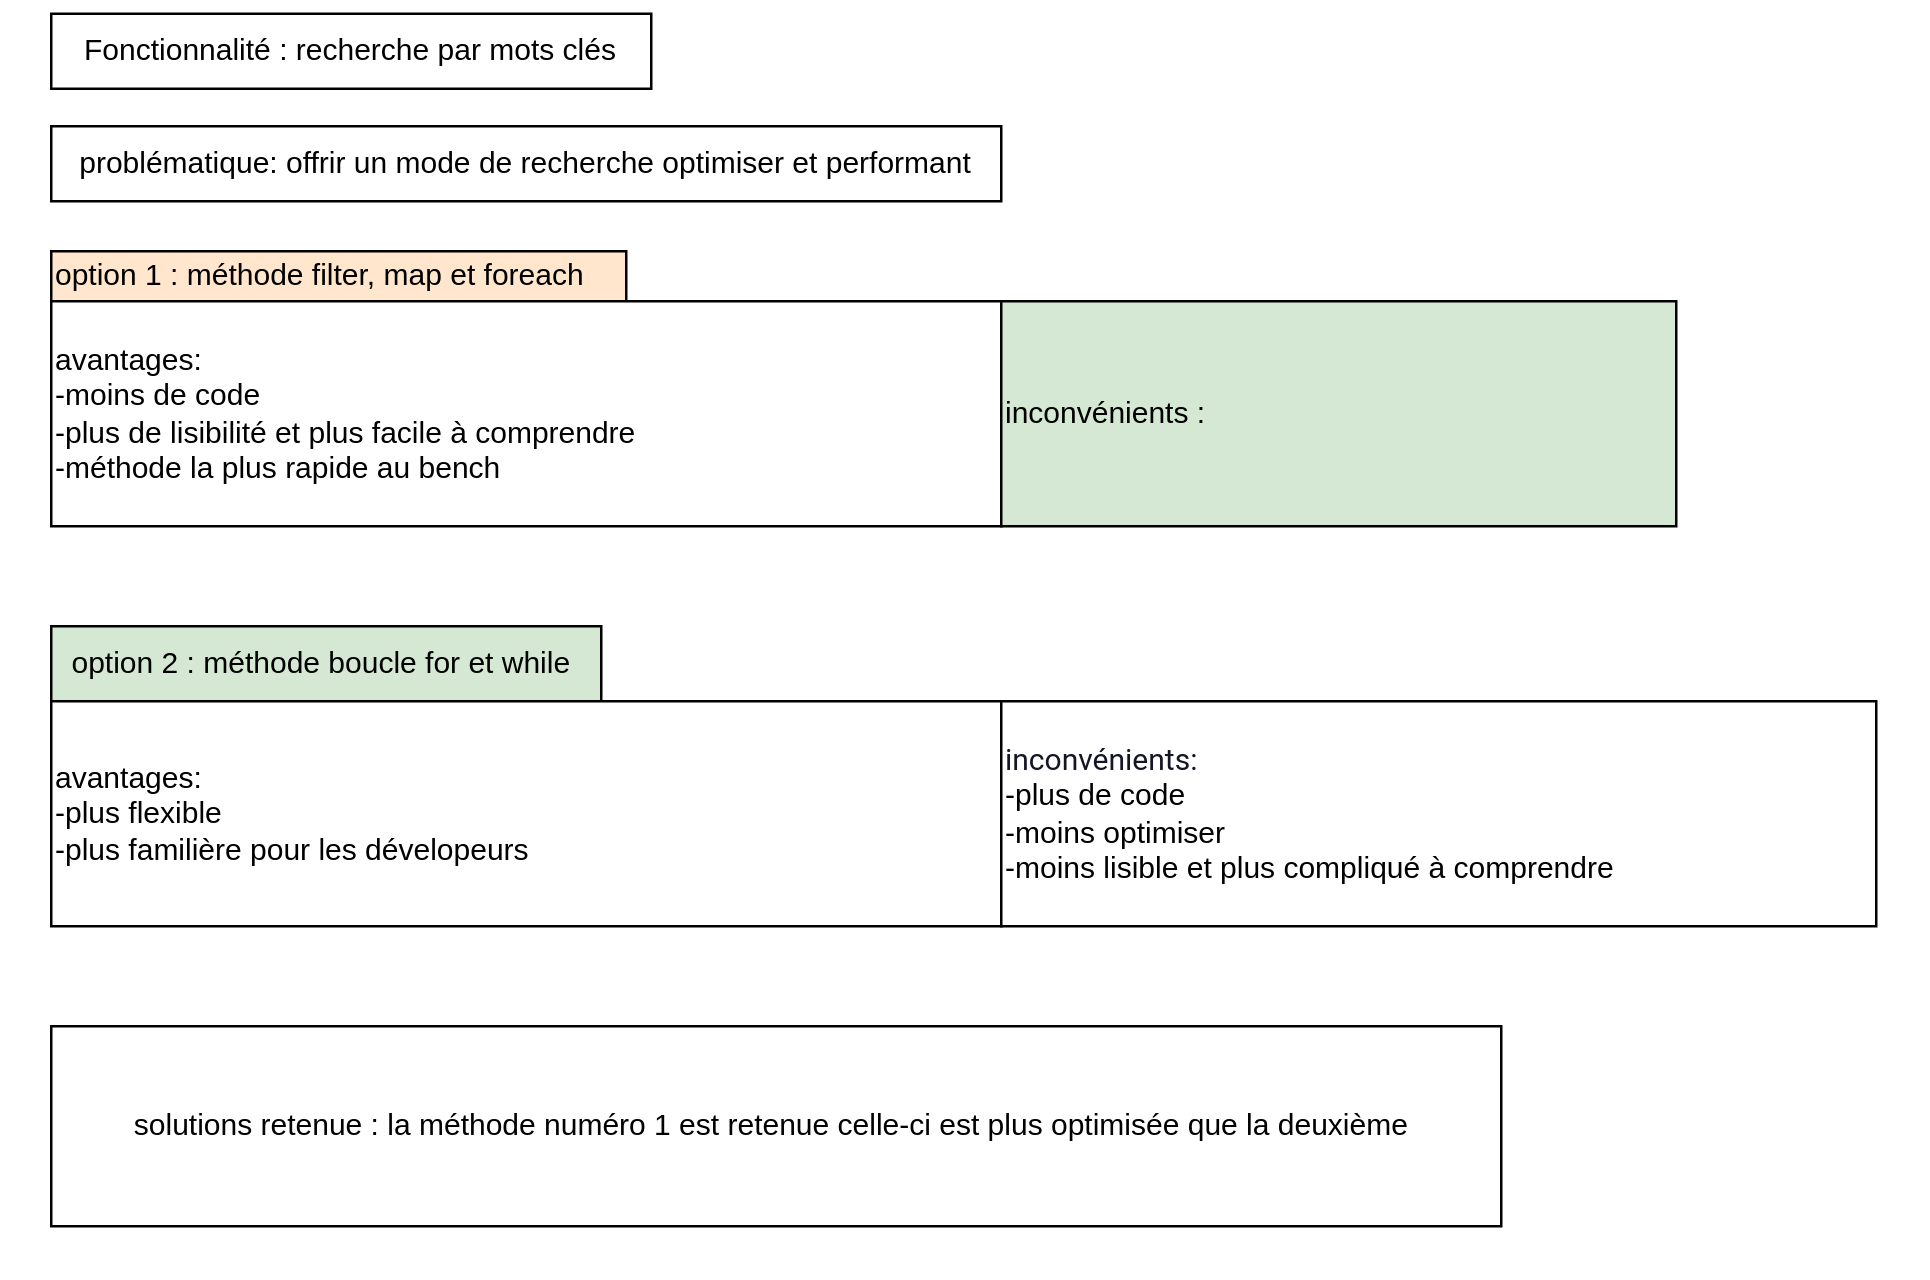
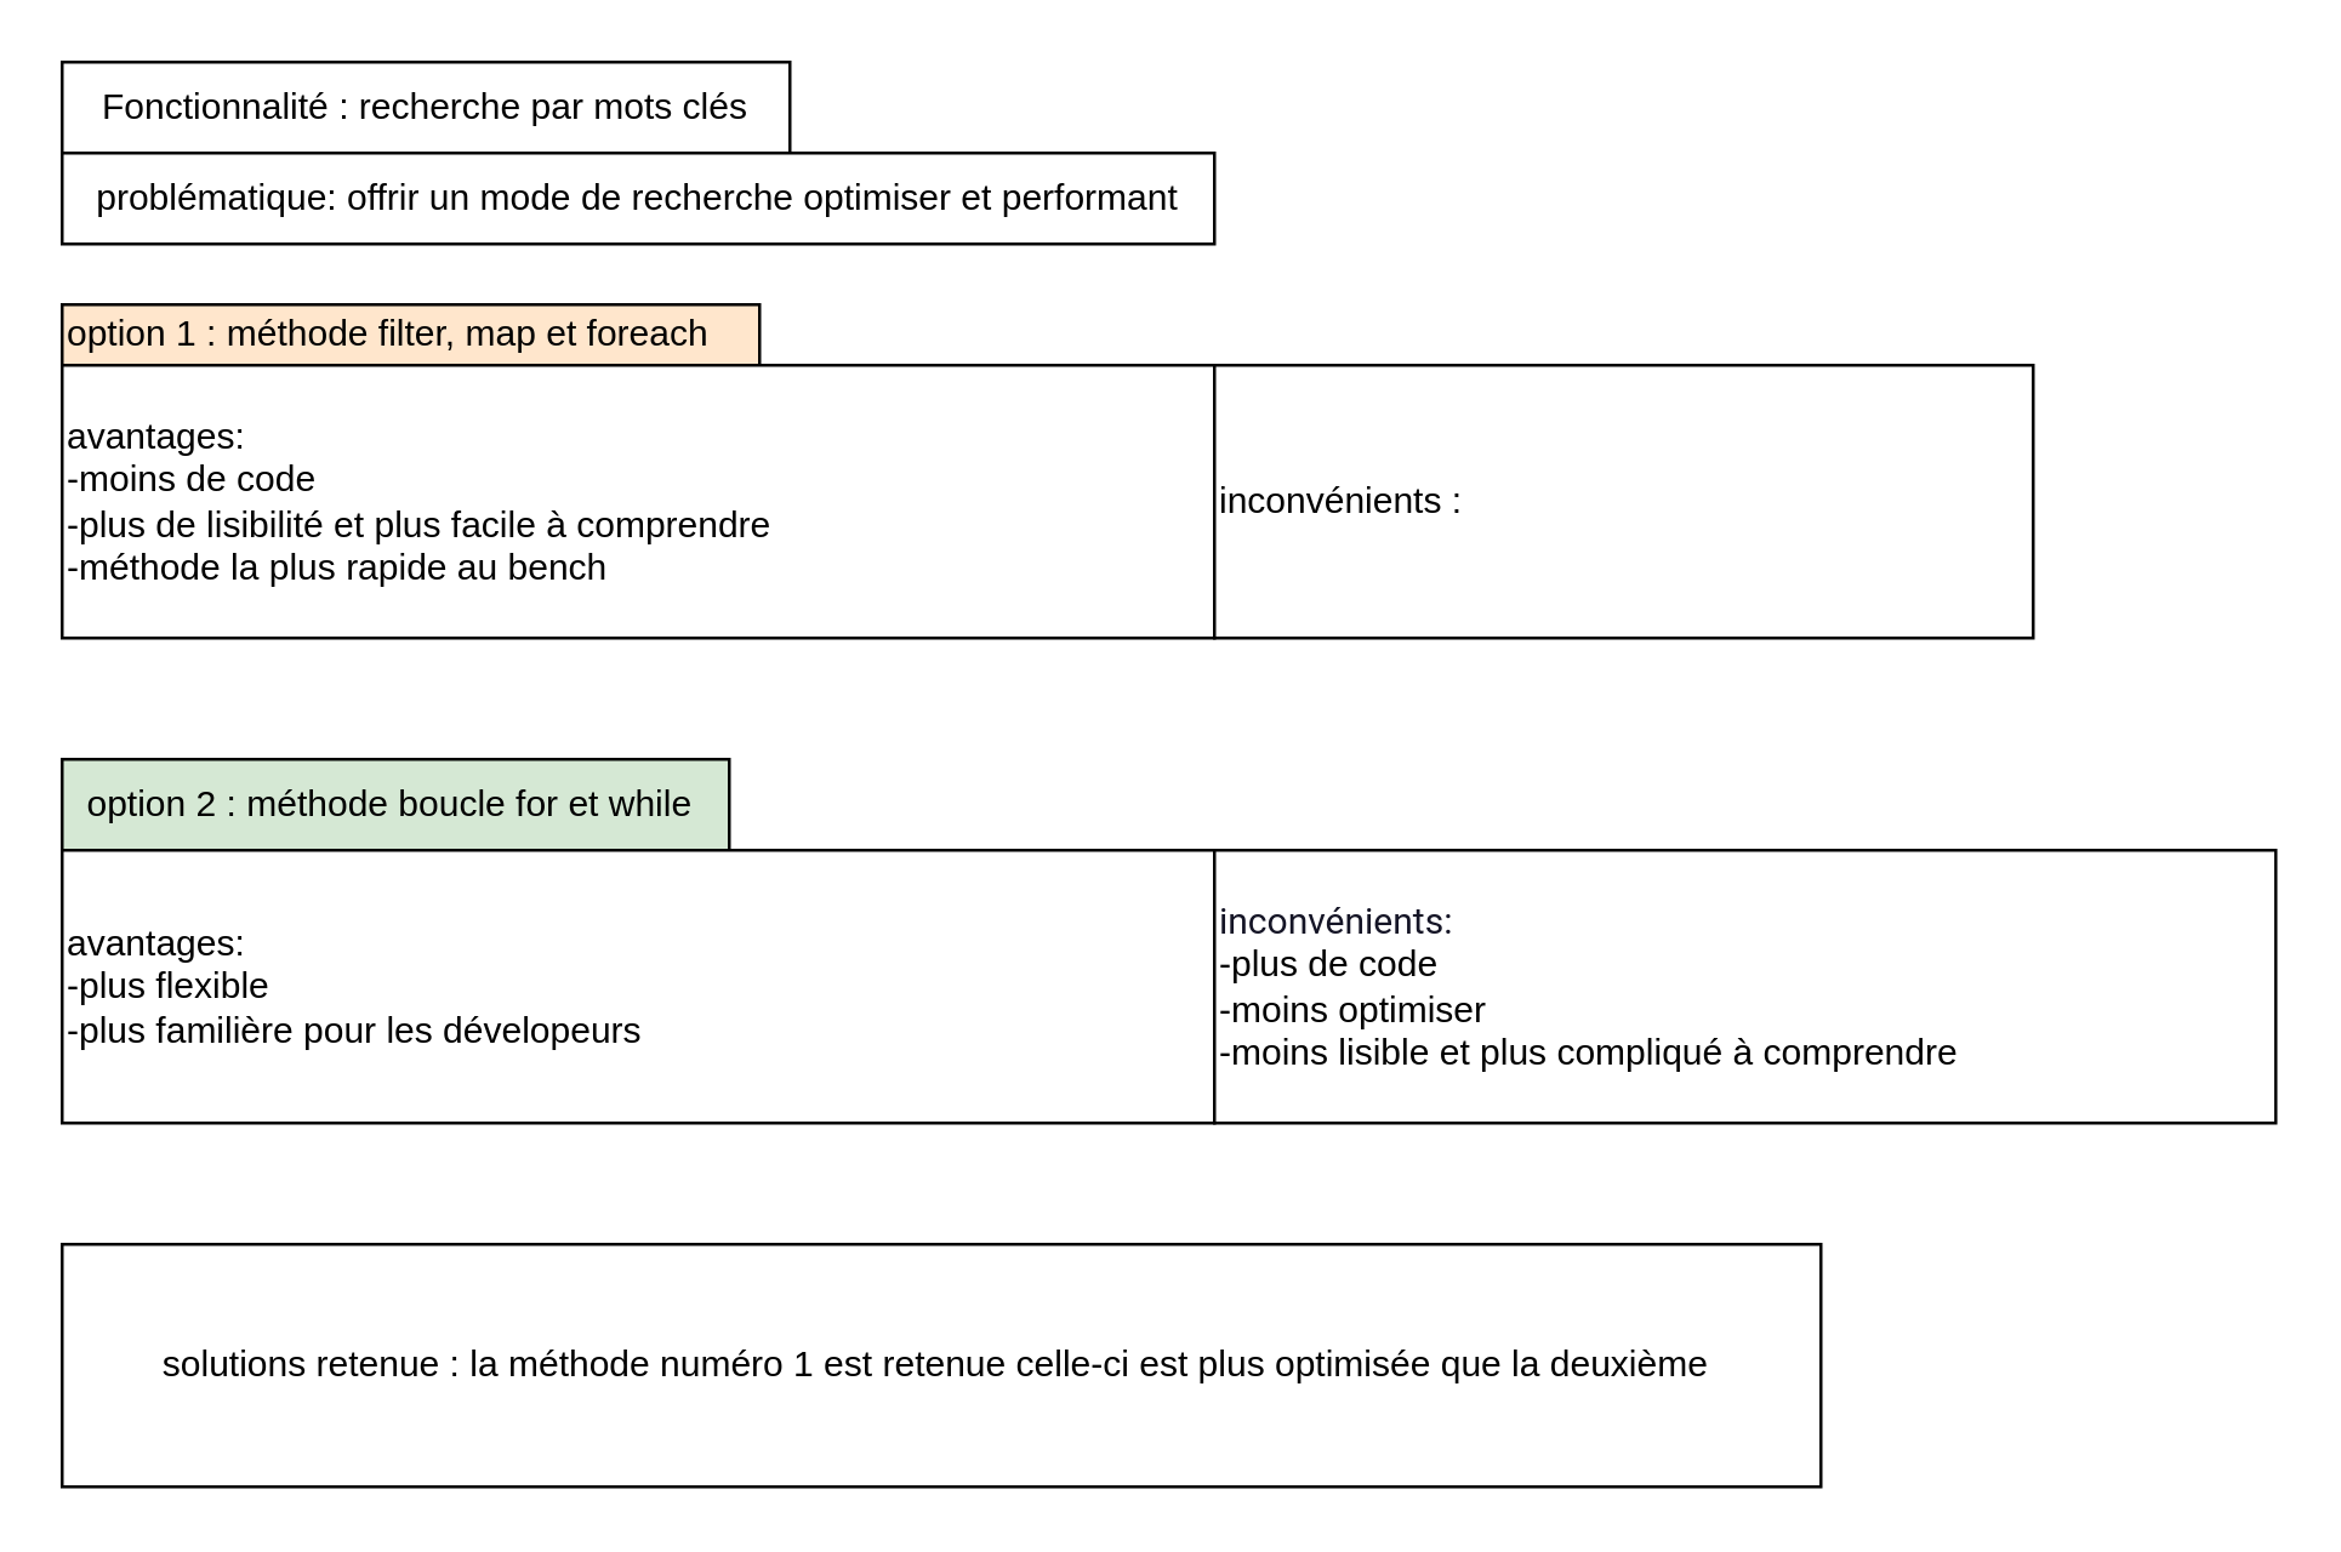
  <mxCell id="0" />
  <mxCell id="1" parent="0" />
- <mxCell id="2" value="Fonctionnalité : recherche par mots clés" style="whiteSpace=wrap;html=1;" vertex="1" parent="1"><mxGeometry x="20" y="5" width="240" height="30" as="geometry" /></mxCell>
+ <mxCell id="2" value="Fonctionnalité : recherche par mots clés" style="whiteSpace=wrap;html=1;" vertex="1" parent="1"><mxGeometry x="20" y="20" width="240" height="30" as="geometry" /></mxCell>
  <mxCell id="3" value="problématique: offrir un mode de recherche optimiser et performant" style="rounded=0;whiteSpace=wrap;html=1;" vertex="1" parent="1"><mxGeometry x="20" y="50" width="380" height="30" as="geometry" /></mxCell>
  <mxCell id="4" value="option 1 : méthode filter, map et foreach" style="rounded=0;whiteSpace=wrap;html=1;align=left;fillColor=#ffe6cc;" vertex="1" parent="1"><mxGeometry x="20" y="100" width="230" height="20" as="geometry" /></mxCell>
  <mxCell id="5" value="avantages:&lt;br&gt;-moins de code&lt;br&gt;-plus de lisibilité et plus facile à comprendre&amp;nbsp;&lt;br&gt;-méthode la plus rapide au bench" style="rounded=0;whiteSpace=wrap;html=1;align=left;" vertex="1" parent="1"><mxGeometry x="20" y="120" width="380" height="90" as="geometry" /></mxCell>
  <mxCell id="6" value="option 2 : méthode boucle for et while&amp;nbsp;" style="rounded=0;whiteSpace=wrap;html=1;fillColor=#d5e8d4;" vertex="1" parent="1"><mxGeometry x="20" y="250" width="220" height="30" as="geometry" /></mxCell>
  <mxCell id="7" value="avantages:&lt;br&gt;-plus flexible&amp;nbsp;&lt;br&gt;-plus familière pour les dévelopeurs&amp;nbsp;" style="rounded=0;whiteSpace=wrap;html=1;align=left;" vertex="1" parent="1"><mxGeometry x="20" y="280" width="380" height="90" as="geometry" /></mxCell>
- <mxCell id="8" value="inconvénients :" style="rounded=0;whiteSpace=wrap;html=1;align=left;fillColor=#d5e8d4;" vertex="1" parent="1"><mxGeometry x="400" y="120" width="270" height="90" as="geometry" /></mxCell>
+ <mxCell id="8" value="inconvénients :" style="rounded=0;whiteSpace=wrap;html=1;align=left;" vertex="1" parent="1"><mxGeometry x="400" y="120" width="270" height="90" as="geometry" /></mxCell>
  <mxCell id="9" value="&lt;font style=&quot;font-size: 12px;&quot;&gt;&lt;font style=&quot;font-size: 12px;&quot; face=&quot;Roboto, Helvetica Neue, sans-serif&quot; color=&quot;#151526&quot;&gt;&lt;span style=&quot;background-color: rgb(255, 255, 255);&quot;&gt;inconvénients:&lt;br&gt;&lt;/span&gt;&lt;/font&gt;-plus de code&lt;br&gt;-moins optimiser&lt;br&gt;-moins lisible et plus compliqué à comprendre&amp;nbsp;&lt;/font&gt;" style="rounded=0;whiteSpace=wrap;html=1;align=left;" vertex="1" parent="1"><mxGeometry x="400" y="280" width="350" height="90" as="geometry" /></mxCell>
  <mxCell id="10" value="solutions retenue : la méthode numéro 1 est retenue celle-ci est plus optimisée que la deuxième&amp;nbsp;" style="rounded=0;whiteSpace=wrap;html=1;" vertex="1" parent="1"><mxGeometry x="20" y="410" width="580" height="80" as="geometry" /></mxCell>
